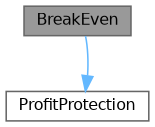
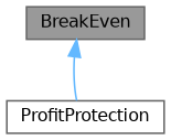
  digraph {
    node [color=gray40 fontname=Helvetica fontsize=10 shape=box style=filled]
    n1 [fillcolor=grey60 fontcolor=black height=0.2 label=BreakEven width=0.4]
    n2 [fillcolor=white height=0.2 label=ProfitProtection width=0.4]
-   n2 -> n1 [color=steelblue1 dir=back fontname=Helvetica fontsize=10 labelfontname=Helvetica labelfontsize=10 style=solid]
+   n1 -> n2 [color=steelblue1 dir=back fontname=Helvetica fontsize=10 labelfontname=Helvetica labelfontsize=10 style=solid]
  }
